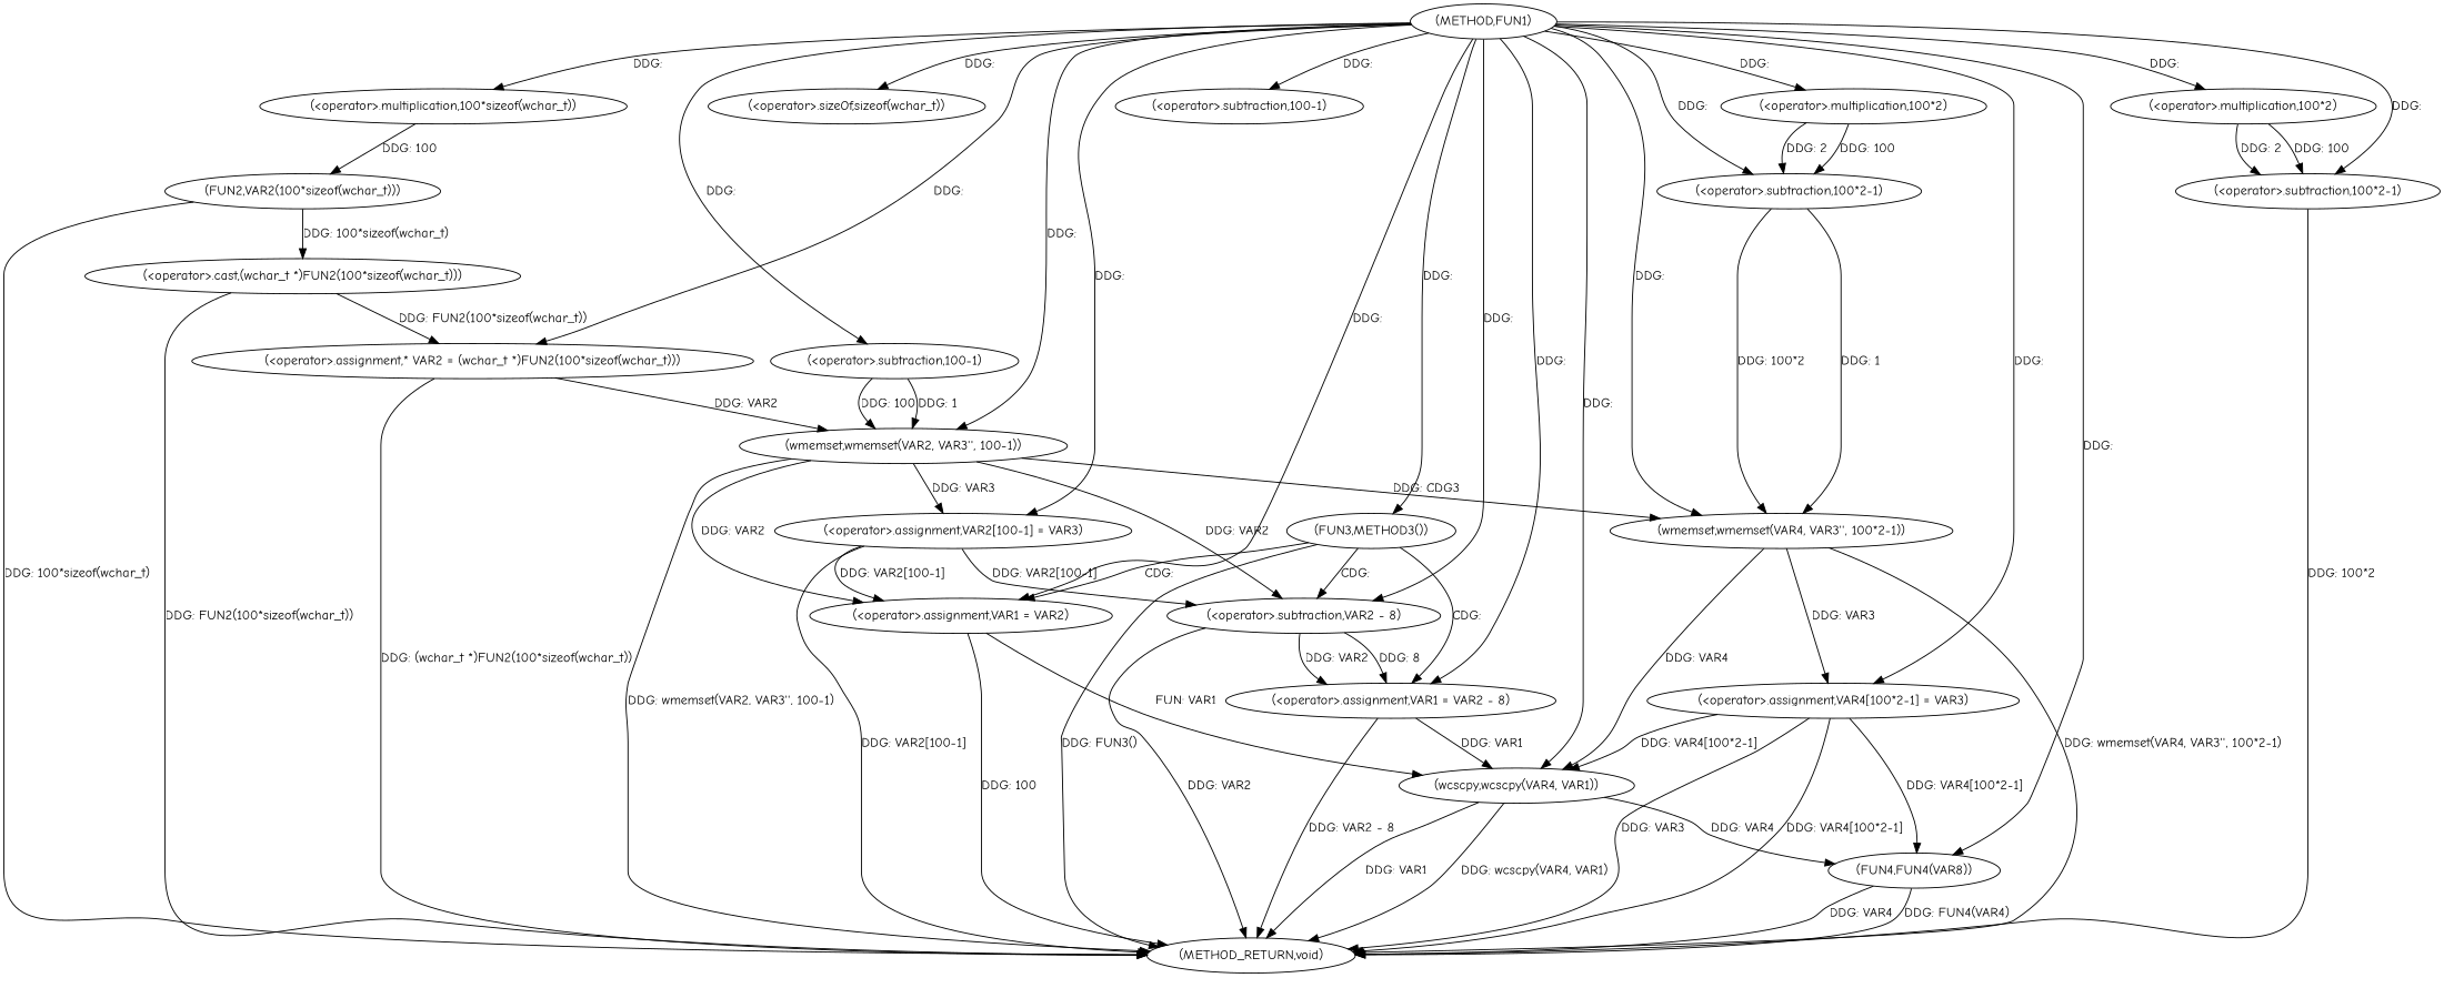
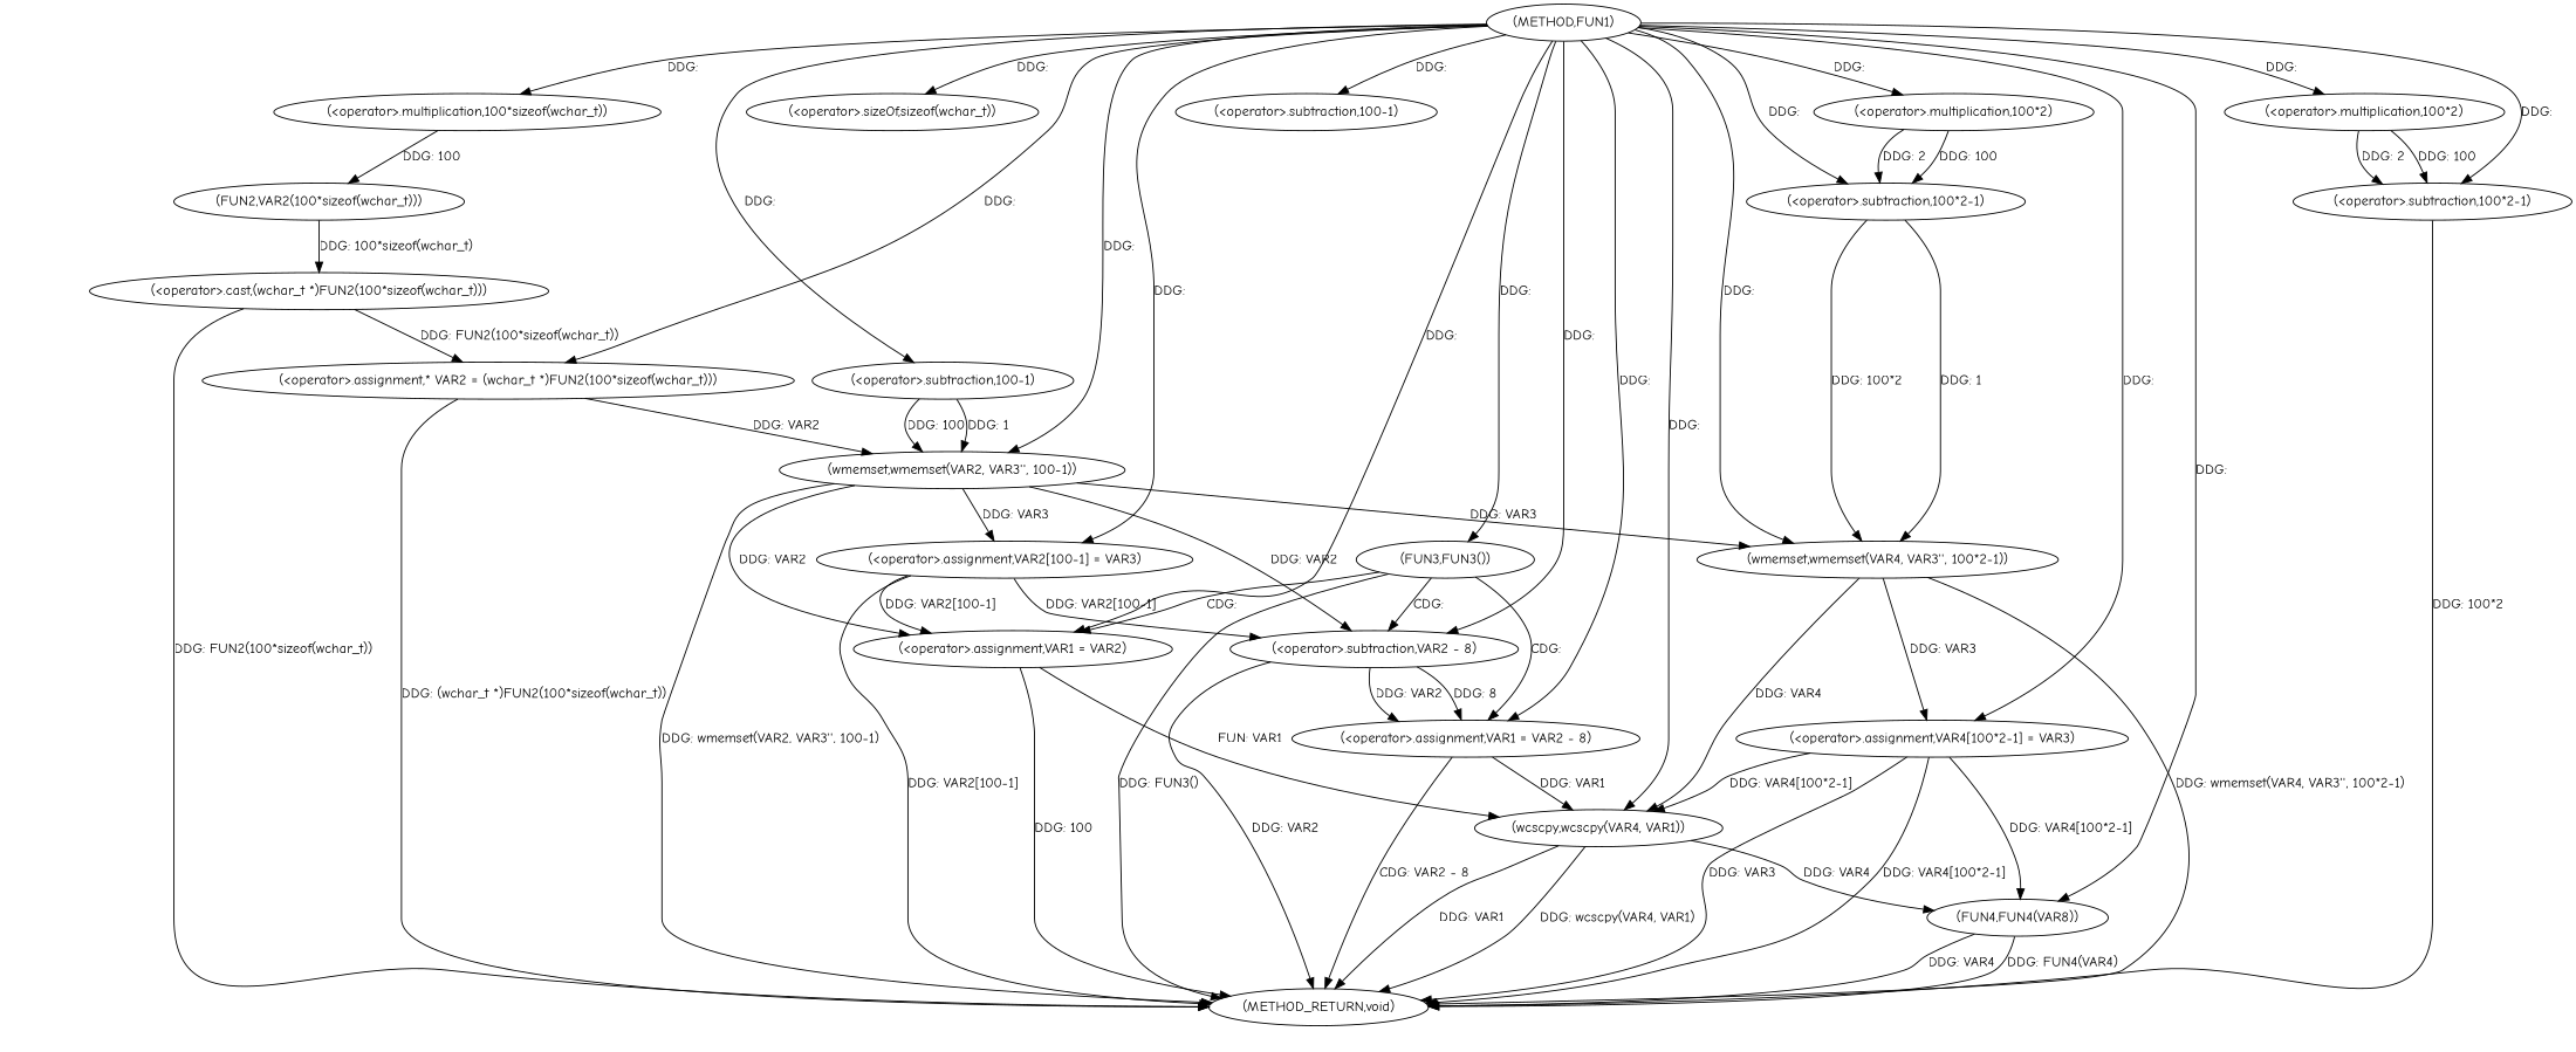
  digraph {
    fontname="Comic Neue"
    node [fontname="Comic Neue"]
    edge [fontname="Comic Neue"]
    n1 [label="(METHOD,FUN1)"]
    n2 [label="(<operator>.assignment,* VAR2 = (wchar_t *)FUN2(100*sizeof(wchar_t)))"]
    n3 [label="(<operator>.multiplication,100*sizeof(wchar_t))"]
    n4 [label="(<operator>.sizeOf,sizeof(wchar_t))"]
    n5 [label="(wmemset,wmemset(VAR2, VAR3'', 100-1))"]
    n6 [label="(<operator>.subtraction,100-1)"]
    n7 [label="(<operator>.assignment,VAR2[100-1] = VAR3)"]
    n8 [label="(<operator>.subtraction,100-1)"]
-   n9 [label="(FUN3,METHOD3())"]
+   n9 [label="(FUN3,FUN3())"]
    n10 [label="(<operator>.assignment,VAR1 = VAR2 - 8)"]
    n11 [label="(<operator>.subtraction,VAR2 - 8)"]
    n12 [label="(<operator>.assignment,VAR1 = VAR2)"]
    n13 [label="(wmemset,wmemset(VAR4, VAR3'', 100*2-1))"]
    n14 [label="(<operator>.subtraction,100*2-1)"]
    n15 [label="(<operator>.multiplication,100*2)"]
    n16 [label="(<operator>.assignment,VAR4[100*2-1] = VAR3)"]
    n17 [label="(<operator>.subtraction,100*2-1)"]
    n18 [label="(<operator>.multiplication,100*2)"]
    n19 [label="(wcscpy,wcscpy(VAR4, VAR1))"]
    n20 [label="(FUN4,FUN4(VAR8))"]
    n21 [label="(METHOD_RETURN,void)"]
    n22 [label="(FUN2,VAR2(100*sizeof(wchar_t)))"]
    n23 [label="(<operator>.cast,(wchar_t *)FUN2(100*sizeof(wchar_t)))"]
    n1 -> n2 [label="DDG: "]
    n1 -> n3 [label="DDG: "]
    n1 -> n4 [label="DDG: "]
    n1 -> n5 [label="DDG: "]
    n1 -> n6 [label="DDG: "]
    n1 -> n7 [label="DDG: "]
    n1 -> n8 [label="DDG: "]
    n1 -> n9 [label="DDG: "]
    n1 -> n10 [label="DDG: "]
    n1 -> n11 [label="DDG: "]
    n1 -> n12 [label="DDG: "]
    n1 -> n13 [label="DDG: "]
    n1 -> n14 [label="DDG: "]
    n1 -> n15 [label="DDG: "]
    n1 -> n16 [label="DDG: "]
    n1 -> n17 [label="DDG: "]
    n1 -> n18 [label="DDG: "]
    n1 -> n19 [label="DDG: "]
    n1 -> n20 [label="DDG: "]
    n2 -> n5 [label="DDG: VAR2"]
    n2 -> n21 [label="DDG: (wchar_t *)FUN2(100*sizeof(wchar_t))"]
    n3 -> n22 [label="DDG: 100"]
    n5 -> n7 [label="DDG: VAR3"]
    n5 -> n11 [label="DDG: VAR2"]
    n5 -> n12 [label="DDG: VAR2"]
-   n5 -> n13 [label="DDG: CDG3"]
+   n5 -> n13 [label="DDG: VAR3"]
    n5 -> n21 [label="DDG: wmemset(VAR2, VAR3'', 100-1)"]
    n6 -> n5 [label="DDG: 100"]
    n6 -> n5 [label="DDG: 1"]
    n7 -> n11 [label="DDG: VAR2[100-1]"]
    n7 -> n12 [label="DDG: VAR2[100-1]"]
    n7 -> n21 [label="DDG: VAR2[100-1]"]
    n9 -> n10 [label="CDG: "]
    n9 -> n11 [label="CDG: "]
    n9 -> n12 [label="CDG: "]
    n9 -> n21 [label="DDG: FUN3()"]
    n10 -> n19 [label="DDG: VAR1"]
-   n10 -> n21 [label="DDG: VAR2 - 8"]
+   n10 -> n21 [label="CDG: VAR2 - 8"]
    n11 -> n10 [label="DDG: VAR2"]
    n11 -> n10 [label="DDG: 8"]
    n11 -> n21 [label="DDG: VAR2"]
    n12 -> n19 [label="FUN: VAR1"]
    n12 -> n21 [label="DDG: 100"]
    n13 -> n16 [label="DDG: VAR3"]
    n13 -> n19 [label="DDG: VAR4"]
    n13 -> n21 [label="DDG: wmemset(VAR4, VAR3'', 100*2-1)"]
    n14 -> n13 [label="DDG: 100*2"]
    n14 -> n13 [label="DDG: 1"]
    n15 -> n14 [label="DDG: 100"]
    n15 -> n14 [label="DDG: 2"]
    n16 -> n19 [label="DDG: VAR4[100*2-1]"]
    n16 -> n20 [label="DDG: VAR4[100*2-1]"]
    n16 -> n21 [label="DDG: VAR3"]
    n16 -> n21 [label="DDG: VAR4[100*2-1]"]
    n17 -> n21 [label="DDG: 100*2"]
    n18 -> n17 [label="DDG: 100"]
    n18 -> n17 [label="DDG: 2"]
    n19 -> n20 [label="DDG: VAR4"]
    n19 -> n21 [label="DDG: VAR1"]
    n19 -> n21 [label="DDG: wcscpy(VAR4, VAR1)"]
    n20 -> n21 [label="DDG: VAR4"]
    n20 -> n21 [label="DDG: FUN4(VAR4)"]
-   n22 -> n21 [label="DDG: 100*sizeof(wchar_t)"]
    n22 -> n23 [label="DDG: 100*sizeof(wchar_t)"]
    n23 -> n2 [label="DDG: FUN2(100*sizeof(wchar_t))"]
    n23 -> n21 [label="DDG: FUN2(100*sizeof(wchar_t))"]
  }
